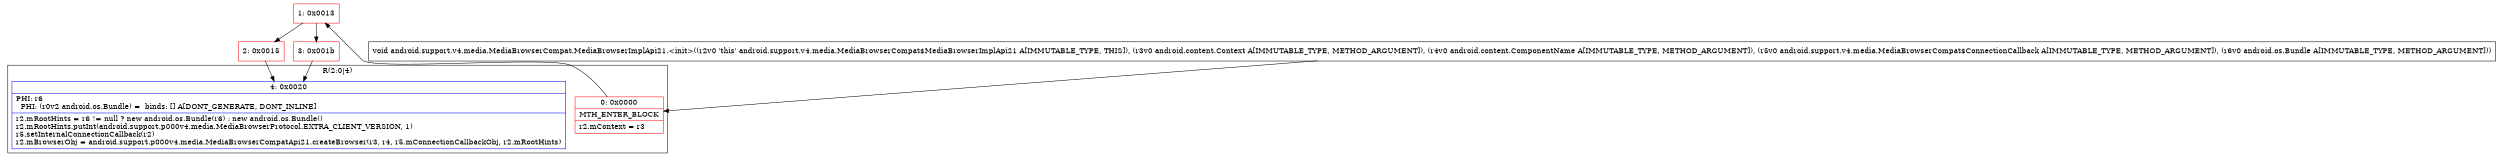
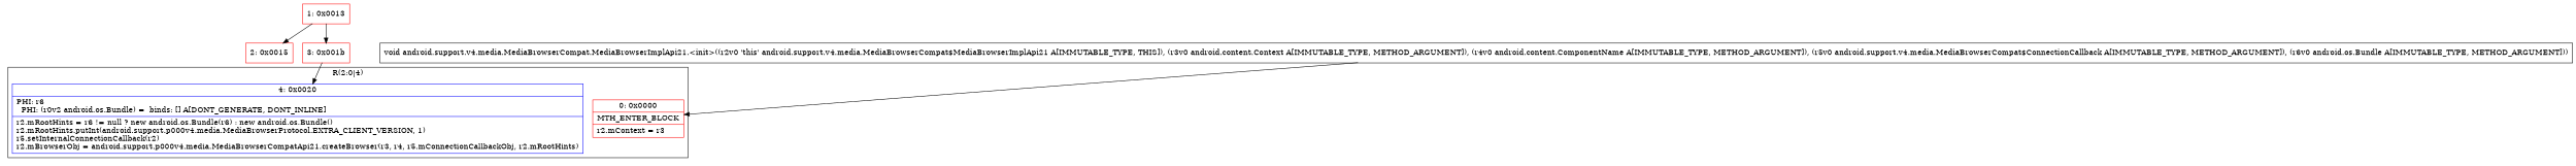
  digraph {
    node [color=red shape=record]
    n1 [label="{0\:\ 0x0000|MTH_ENTER_BLOCK\l|r2.mContext = r3\l}"]
    n2 [color=blue label="{4\:\ 0x0020|PHI: r6 \l  PHI: (r0v2 android.os.Bundle) =  binds: [] A[DONT_GENERATE, DONT_INLINE]\l|r2.mRootHints = r6 != null ? new android.os.Bundle(r6) : new android.os.Bundle()\lr2.mRootHints.putInt(android.support.p000v4.media.MediaBrowserProtocol.EXTRA_CLIENT_VERSION, 1)\lr5.setInternalConnectionCallback(r2)\lr2.mBrowserObj = android.support.p000v4.media.MediaBrowserCompatApi21.createBrowser(r3, r4, r5.mConnectionCallbackObj, r2.mRootHints)\l}"]
    n3 [label="{1\:\ 0x0013}"]
    n4 [label="{2\:\ 0x0015}"]
    n5 [label="{3\:\ 0x001b}"]
    n6 [label="{void android.support.v4.media.MediaBrowserCompat.MediaBrowserImplApi21.\<init\>((r2v0 'this' android.support.v4.media.MediaBrowserCompat$MediaBrowserImplApi21 A[IMMUTABLE_TYPE, THIS]), (r3v0 android.content.Context A[IMMUTABLE_TYPE, METHOD_ARGUMENT]), (r4v0 android.content.ComponentName A[IMMUTABLE_TYPE, METHOD_ARGUMENT]), (r5v0 android.support.v4.media.MediaBrowserCompat$ConnectionCallback A[IMMUTABLE_TYPE, METHOD_ARGUMENT]), (r6v0 android.os.Bundle A[IMMUTABLE_TYPE, METHOD_ARGUMENT])) }" color=""]
    subgraph cluster_1 {
      label="R(2:0|4)"
      n1
      n2
    }
-   n1 -> n3
    n3 -> n4
    n3 -> n5
-   n4 -> n2
    n5 -> n2
    n6 -> n1
  }
